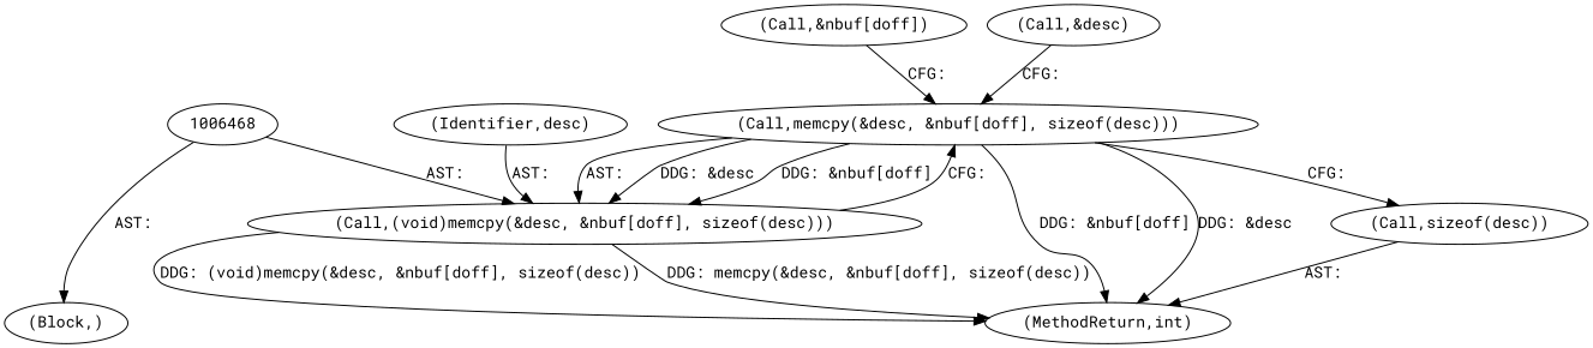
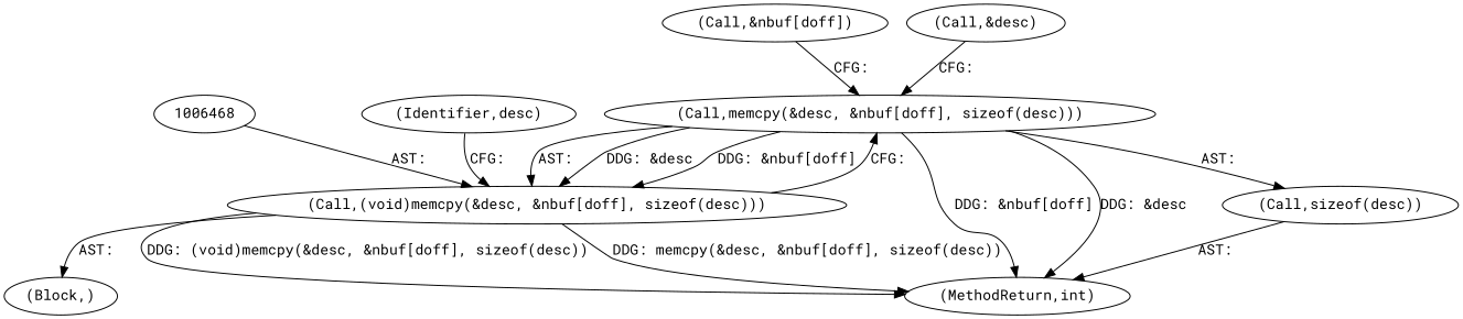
  digraph {
    fontname="Roboto Mono"
    node [fontname="Roboto Mono"]
    edge [fontname="Roboto Mono"]
    n1 [label="(Call,memcpy(&desc, &nbuf[doff], sizeof(desc)))"]
    n2 [label="(Call,(void)memcpy(&desc, &nbuf[doff], sizeof(desc)))"]
    n3 [label="(MethodReturn,int)"]
    n4 [label="(Call,sizeof(desc))"]
    n5 [label="(Block,)"]
    n6 [label="(Call,&nbuf[doff])"]
    n7 [label="(Call,&desc)"]
    n8 [label="(Identifier,desc)"]
    n9 [label=1006468]
    n1 -> n2 [label="AST: "]
    n1 -> n2 [label="DDG: &desc"]
    n1 -> n2 [label="DDG: &nbuf[doff]"]
    n1 -> n3 [label="DDG: &nbuf[doff]"]
    n1 -> n3 [label="DDG: &desc"]
-   n1 -> n4 [label="CFG: "]
+   n1 -> n4 [label="AST: "]
    n2 -> n1 [label="CFG: "]
    n2 -> n3 [label="DDG: (void)memcpy(&desc, &nbuf[doff], sizeof(desc))"]
    n2 -> n3 [label="DDG: memcpy(&desc, &nbuf[doff], sizeof(desc))"]
-   n9 -> n5 [label="AST: "]
+   n2 -> n5 [label="AST: "]
    n4 -> n3 [label="AST: "]
    n6 -> n1 [label="CFG: "]
    n7 -> n1 [label="CFG: "]
-   n8 -> n2 [label="AST: "]
+   n8 -> n2 [label="CFG: "]
    n9 -> n2 [label="AST: "]
  }
